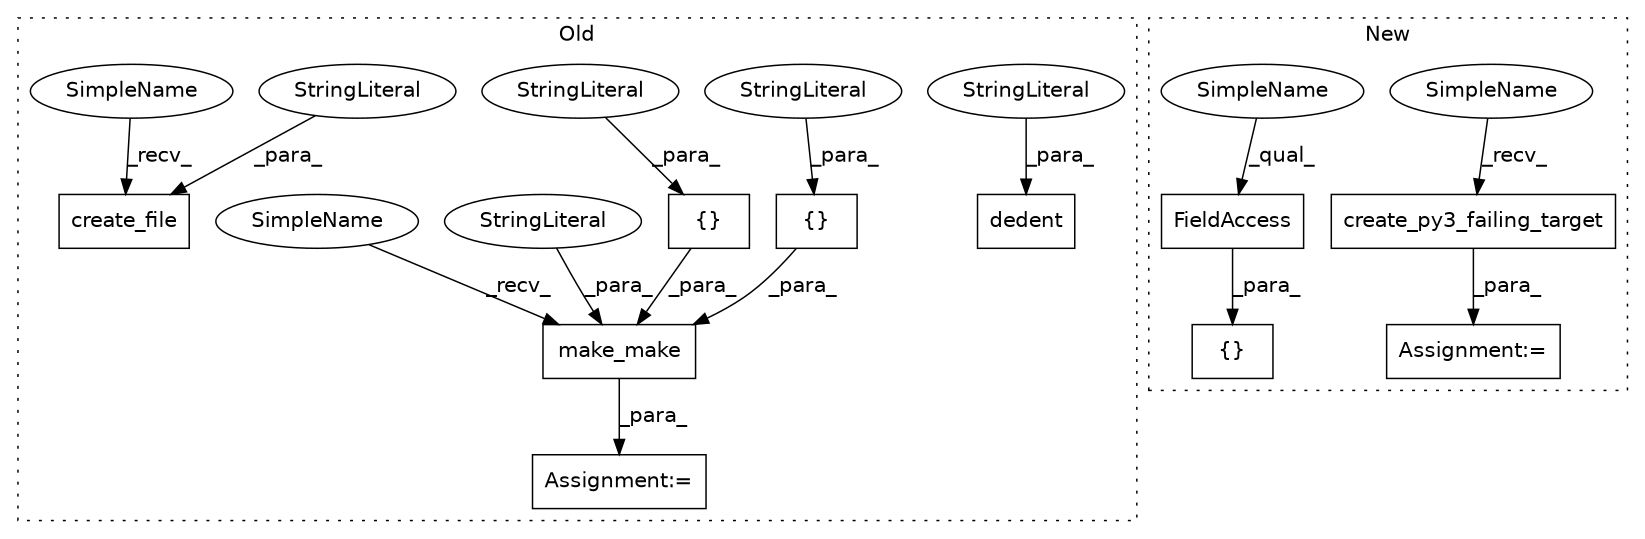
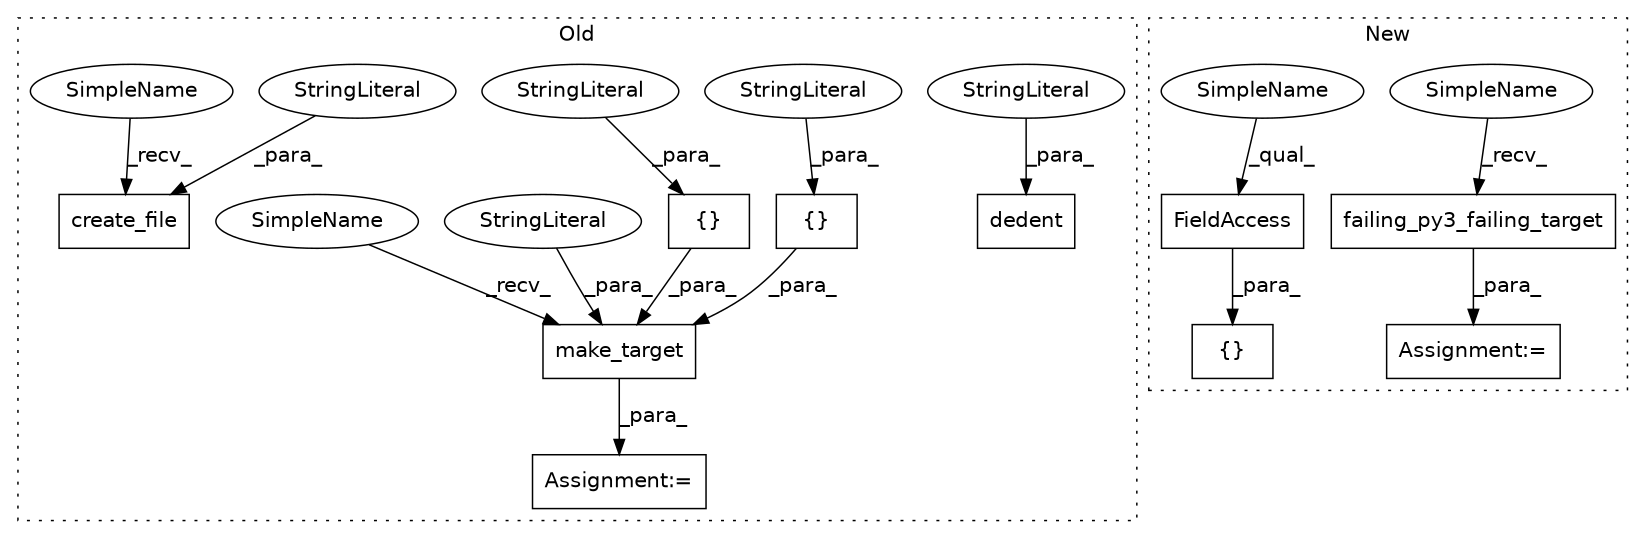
  digraph {
    fontname="DejaVu Sans"
    node [a=45 fontname="DejaVu Sans" l=4 s=9680 shape=box]
    edge [fontname="DejaVu Sans"]
    n1 [a=4 l="1,1" label="{}" s="10394,10408"]
-   n2 [a=32 l="12,1" label=make_make s="10339,10438"]
+   n2 [a=32 l="12,1" label=make_target s="10339,10438"]
    n3 [a=4 l="1,1" label="{}" s="10422,10437"]
    n4 [a=32 l="12,1" label=create_file s="10178,10316"]
    n5 [a=32 l="7,1" label=dedent s="10213,10315"]
    n6 [l=95 label=StringLiteral s=10220 shape=ellipse]
    n7 [a=7 l=1 label="Assignment:=" s=10333]
    n8 [l=14 label=StringLiteral s=10423 shape=ellipse]
    n9 [l=13 label=StringLiteral s=10395 shape=ellipse]
    n10 [l=22 label=StringLiteral s=10190 shape=ellipse]
    n11 [l=16 label=StringLiteral s=10351 shape=ellipse]
    n12 [a=42 label=SimpleName s=10334 shape=ellipse]
    n13 [a=42 label=SimpleName s=10173 shape=ellipse]
-   n14 [a=32 l=27 label=create_py3_failing_target s=9600]
+   n14 [a=32 l=27 label=failing_py3_failing_target s=9600]
    n15 [a=7 l=1 label="Assignment:=" s=9594]
    n16 [a=22 l=19 label=FieldAccess]
    n17 [a=4 l="1,1" label="{}" s="9659,9699"]
    n18 [a=42 label=SimpleName s=9595 shape=ellipse]
    n19 [a=42 label=SimpleName shape=ellipse]
    subgraph cluster_1 {
      label=Old
      style=dotted
      n1
      n2
      n3
      n4
      n5
      n6
      n7
      n8
      n9
      n10
      n11
      n12
      n13
    }
    subgraph cluster_2 {
      label=New
      style=dotted
      n14
      n15
      n16
      n17
      n18
      n19
    }
    n1 -> n2 [label=_para_]
    n2 -> n7 [label=_para_]
    n3 -> n2 [label=_para_]
    n6 -> n5 [label=_para_]
    n8 -> n3 [label=_para_]
    n9 -> n1 [label=_para_]
    n10 -> n4 [label=_para_]
    n11 -> n2 [label=_para_]
    n12 -> n2 [label=_recv_]
    n13 -> n4 [label=_recv_]
    n14 -> n15 [label=_para_]
    n16 -> n17 [label=_para_]
    n18 -> n14 [label=_recv_]
    n19 -> n16 [label=_qual_]
  }
